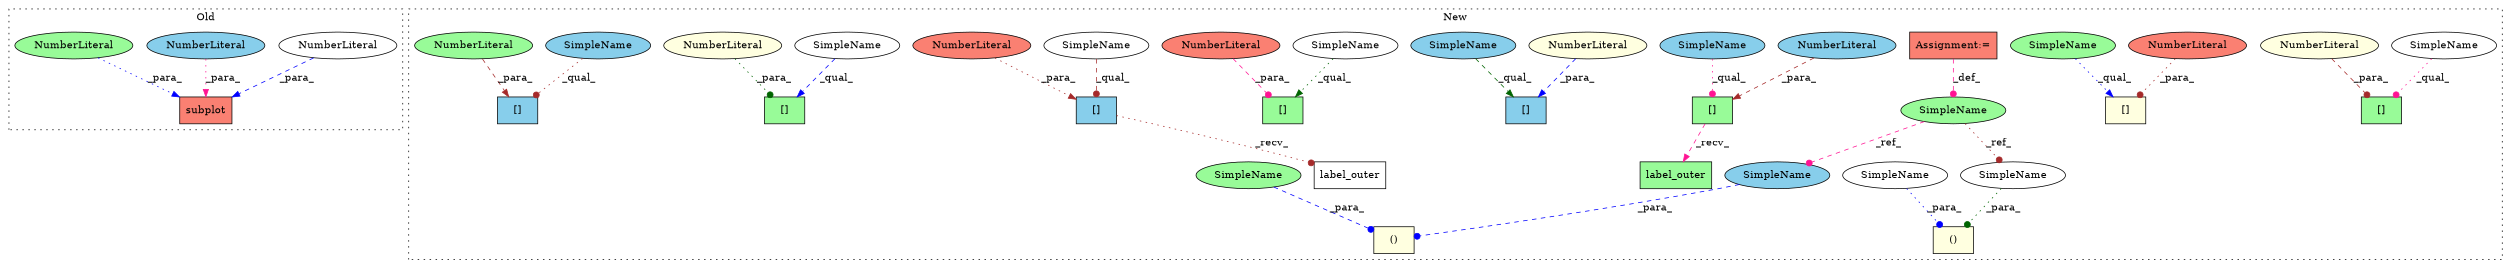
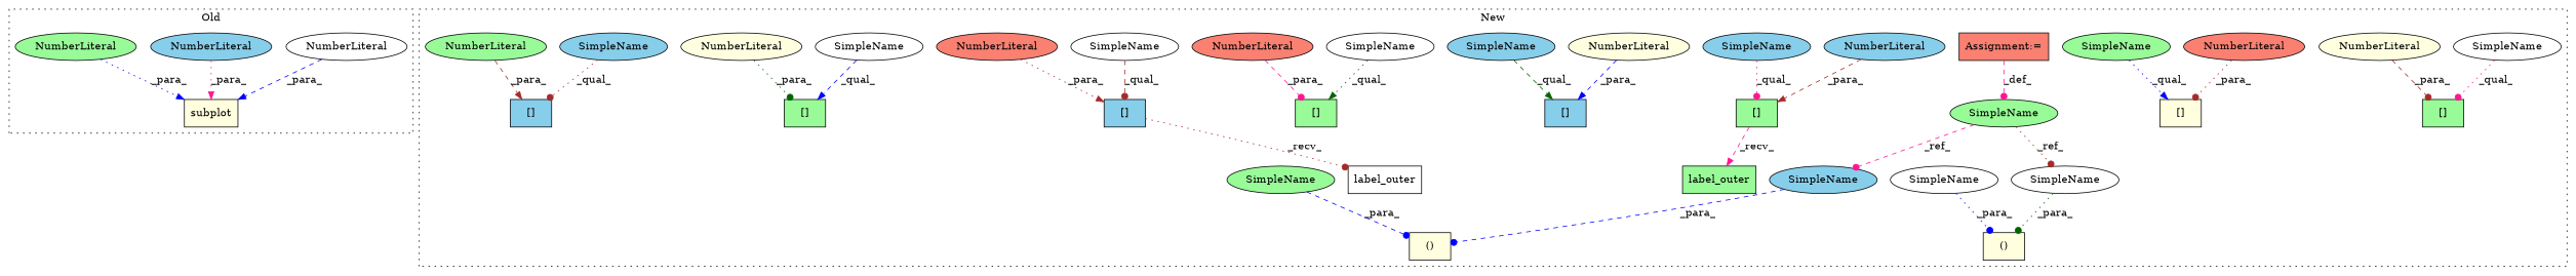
  digraph {
    node [a=42 l=1 s=502 shape=ellipse style=filled fillcolor=palegreen]
    edge [color=brown style=dashed arrowhead=dot]
-   n1 [a=32 l="8,1" label=subplot s="1604,1617" shape=box fillcolor=salmon]
+   n1 [a=32 l="8,1" label=subplot s="1604,1617" shape=box fillcolor=lightyellow]
    n2 [a=34 label=NumberLiteral s=1612 fillcolor=white]
    n3 [a=34 label=NumberLiteral s=1616 fillcolor=skyblue]
    n4 [a=34 label=NumberLiteral s=1614]
    n5 [a=32 l=13 label=label_outer s=1425 shape=box]
    n6 [a=2 l="3,1" label="[]" s="1419,1423" shape=box]
    n7 [a=34 label=NumberLiteral s=1422 fillcolor=skyblue]
    n8 [a=2 l="3,1" label="[]" s="1540,1544" shape=box]
    n9 [a=106 l=18 label="()" shape=box fillcolor=lightyellow]
    n10 [a=2 l="3,1" label="[]" s="2128,2132" shape=box fillcolor=lightyellow]
    n11 [a=34 label=NumberLiteral s=1543 fillcolor=lightyellow]
    n12 [a=2 l="3,1" label="[]" s="1953,1957" shape=box fillcolor=skyblue]
    n13 [a=34 label=NumberLiteral s=2131 fillcolor=salmon]
    n14 [a=2 l="3,1" label="[]" s="1941,1945" shape=box]
    n15 [a=34 label=NumberLiteral s=1956 fillcolor=salmon]
    n16 [a=2 l="3,1" label="[]" s="2023,2027" shape=box]
    n17 [a=34 label=NumberLiteral s=1944 fillcolor=salmon]
    n18 [a=2 l="3,1" label="[]" s="2077,2081" shape=box fillcolor=skyblue]
    n19 [a=34 label=NumberLiteral s=2080]
    n20 [a=34 label=NumberLiteral s=2026 fillcolor=lightyellow]
    n21 [a=7 l=3 label="Assignment:=" s=170 shape=box fillcolor=salmon]
    n22 [a=2 l="3,1" label="[]" s="1489,1493" shape=box fillcolor=skyblue]
    n23 [a=34 label=NumberLiteral s=1492 fillcolor=lightyellow]
    n24 [a=32 l=13 label=label_outer s=1959 shape=box fillcolor=white]
    n25 [a=106 l=18 label="()" s=776 shape=box fillcolor=lightyellow]
    n26 [l=3 label=SimpleName s=170]
    n27 [l=2 label=SimpleName s=1489 fillcolor=skyblue]
    n28 [l=2 label=SimpleName s=1540 fillcolor=white]
    n29 [l=2 label=SimpleName s=2128]
    n30 [l=2 label=SimpleName s=2023 fillcolor=white]
    n31 [l=2 label=SimpleName s=1941 fillcolor=white]
    n32 [l=2 label=SimpleName s=792 fillcolor=white]
    n33 [l=2 label=SimpleName s=1953 fillcolor=white]
    n34 [l=2 label=SimpleName s=1419 fillcolor=skyblue]
    n35 [l=2 label=SimpleName s=518]
    n36 [l=2 label=SimpleName s=2077 fillcolor=skyblue]
    n37 [l=3 label=SimpleName s=776 fillcolor=white]
    n38 [l=3 label=SimpleName fillcolor=skyblue]
    subgraph cluster_1 {
      label=Old
      style=dotted
      n1
      n2
      n3
      n4
    }
    subgraph cluster_2 {
      label=New
      style=dotted
      n5
      n6
      n7
      n8
      n9
      n10
      n11
      n12
      n13
      n14
      n15
      n16
      n17
      n18
      n19
      n20
      n21
      n22
      n23
      n24
      n25
      n26
      n27
      n28
      n29
      n30
      n31
      n32
      n33
      n34
      n35
      n36
      n37
      n38
    }
    n2 -> n1 [label=_para_ color=blue arrowhead=normal]
    n3 -> n1 [label=_para_ color=deeppink style=dotted arrowhead=normal]
    n4 -> n1 [label=_para_ color=blue style=dotted arrowhead=normal]
    n6 -> n5 [label=_recv_ color=deeppink arrowhead=normal]
    n7 -> n6 [label=_para_ arrowhead=normal]
    n11 -> n8 [label=_para_]
    n12 -> n24 [label=_recv_ style=dotted]
    n13 -> n10 [label=_para_ style=dotted]
    n15 -> n12 [label=_para_ style=dotted arrowhead=normal]
    n17 -> n14 [label=_para_ color=deeppink]
    n19 -> n18 [label=_para_ arrowhead=normal]
    n20 -> n16 [label=_para_ color=darkgreen style=dotted]
    n21 -> n26 [label=_def_ color=deeppink]
    n23 -> n22 [label=_para_ color=blue arrowhead=normal]
    n26 -> n37 [label=_ref_ style=dotted]
    n26 -> n38 [label=_ref_ color=deeppink]
    n27 -> n22 [label=_qual_ color=darkgreen arrowhead=normal]
    n28 -> n8 [label=_qual_ color=deeppink style=dotted]
    n29 -> n10 [label=_qual_ color=blue style=dotted arrowhead=normal]
    n30 -> n16 [label=_qual_ color=blue arrowhead=normal]
    n31 -> n14 [label=_qual_ color=darkgreen style=dotted arrowhead=normal]
    n32 -> n25 [label=_para_ color=blue style=dotted]
    n33 -> n12 [label=_qual_]
    n34 -> n6 [label=_qual_ color=deeppink style=dotted]
    n35 -> n9 [label=_para_ color=blue]
    n36 -> n18 [label=_qual_ style=dotted]
    n37 -> n25 [label=_para_ color=darkgreen style=dotted]
    n38 -> n9 [label=_para_ color=blue]
  }
